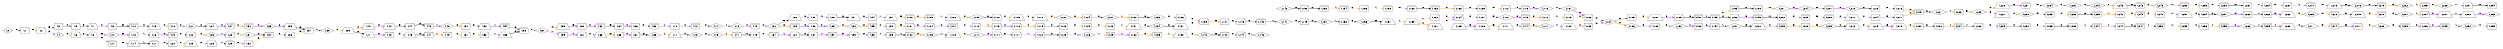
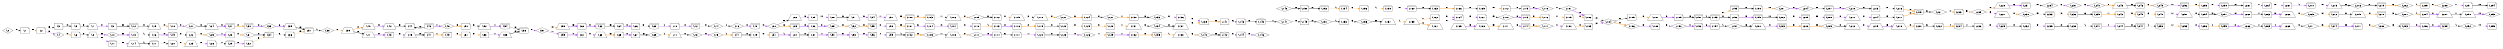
  strict digraph {
    rankdir=LR
    node [shape=note]
    edge [color=purple style=bold]
    S0 [shape=diamond]
    S1
    S2
    S3
    S4 [shape=diamond]
    S5
    S6
    S7 [shape=trapezium]
    S8 [shape=trapezium]
    S9
    S10 [shape=diamond]
    S11 [shape=cylinder]
    S12 [shape=cylinder]
    S13
    S14 [shape=trapezium]
    S15 [shape=trapezium]
    S16
    S17 [shape=cylinder]
    S18
    S19 [shape=cylinder]
    S20
    S21 [shape=diamond]
    S22
    S23 [shape=trapezium]
    S24 [shape=trapezium]
    S25 [shape=diamond]
    S26
    S27 [shape=cylinder]
    S28
    S29 [shape=cylinder]
    S30 [shape=cylinder]
    S31 [shape=diamond]
    S32
    S33 [shape=diamond]
    S34 [shape=cylinder]
    S35 [shape=trapezium]
    S36
    S37 [shape=cylinder]
    S38 [shape=diamond]
    S39 [shape=trapezium]
    S40 [shape=trapezium]
    S41 [shape=trapezium]
    S42 [shape=trapezium]
    S43 [shape=cylinder]
    S44
    S45 [shape=trapezium]
    S46 [shape=cylinder]
    S47 [shape=cylinder]
    S48 [shape=diamond]
    S49 [shape=cylinder]
    S50
    S51
    S52 [shape=trapezium]
    S53
    S54 [shape=cylinder]
    S55 [shape=trapezium]
    S56 [shape=cylinder]
    S57 [shape=diamond]
    S58 [shape=trapezium]
    S59 [shape=cylinder]
    S60
    S61
    S62 [shape=cylinder]
    S63 [shape=trapezium]
    S64
    S65
    S66
    S67
    S68 [shape=cylinder]
    S69 [shape=diamond]
    S70
    S71 [shape=trapezium]
    S72 [shape=cylinder]
    S73 [shape=diamond]
    S74 [shape=diamond]
    S75 [shape=diamond]
    S76 [shape=diamond]
    S77 [shape=cylinder]
    S78 [shape=cylinder]
    S79
    S80 [shape=diamond]
    S81 [shape=cylinder]
    S82 [shape=trapezium]
    S83 [shape=cylinder]
    S84
    S85
    S86
    S87
    S88
    S89 [shape=diamond]
    S90 [shape=cylinder]
    S91 [shape=trapezium]
    S92 [shape=diamond]
    S93
    S94
    S95 [shape=cylinder]
    S96 [shape=cylinder]
    S97 [shape=trapezium]
    S98
    S99 [shape=cylinder]
    S100 [shape=cylinder]
    S101
    S102 [shape=cylinder]
    S103 [shape=cylinder]
    S104
    S105 [shape=diamond]
    S106 [shape=trapezium]
    S107 [shape=cylinder]
    S108 [shape=trapezium]
    S109 [shape=diamond]
    S110
    S111 [shape=diamond]
    S112
    S113
    S114
    S115 [shape=trapezium]
    S116
    S117
    S118 [shape=trapezium]
    S119
    S120
    S121 [shape=diamond]
    S122
    S123
    S124
    S125
    S126 [shape=diamond]
    S127 [shape=diamond]
    S128
    S129 [shape=cylinder]
    S130
    S131 [shape=trapezium]
    S132
    S133 [shape=diamond]
    S134 [shape=diamond]
    S135 [shape=cylinder]
    S136
    S137 [shape=trapezium]
    S138 [shape=trapezium]
    S139
    S140 [shape=diamond]
    S141
    S142 [shape=cylinder]
    S143
    S144
    S145 [shape=cylinder]
    S146 [shape=diamond]
    S147 [shape=diamond]
    S149
    S148 [shape=diamond]
    S150
    S151 [shape=diamond]
    S152 [shape=cylinder]
    S153
    S154 [shape=cylinder]
    S155 [shape=diamond]
    S156
    S157 [shape=trapezium]
    S158 [shape=cylinder]
    S159 [shape=trapezium]
    S160 [shape=cylinder]
    S161 [shape=trapezium]
    S162
    S163 [shape=cylinder]
    S164
    S166
    S167
    S165 [shape=trapezium]
    S168 [shape=trapezium]
    S169
    S170 [shape=diamond]
    S171 [shape=trapezium]
    S172
    S173 [shape=cylinder]
    S174 [shape=cylinder]
    S175 [shape=cylinder]
    S176
    S177 [shape=diamond]
    S178 [shape=diamond]
    S179
    S180 [shape=trapezium]
    S181 [shape=diamond]
    S182
    S183
    S184 [shape=diamond]
    S185
    S186 [shape=diamond]
    S187 [shape=trapezium]
    S188
    S189
    S190 [shape=diamond]
    S191 [shape=cylinder]
    S192
    S193 [shape=cylinder]
    S194
    S195 [shape=cylinder]
    S196
    S197 [shape=diamond]
    S198
    S199 [shape=cylinder]
    S200 [shape=trapezium]
    S201 [shape=diamond]
    S202
    S203 [shape=cylinder]
    S204 [shape=diamond]
    S205 [shape=cylinder]
    S206
    S207 [shape=cylinder]
    S208 [shape=cylinder]
    S209 [shape=diamond]
    S210 [shape=diamond]
    S211 [shape=trapezium]
    S212 [shape=trapezium]
    S213
    S214
    S215 [shape=trapezium]
    S216
    S217
    S218 [shape=trapezium]
    S219 [shape=cylinder]
    S220
    S221 [shape=diamond]
    S222
    S223
    S224 [shape=cylinder]
    S225 [shape=diamond]
    S226
    S227 [shape=trapezium]
    S228 [shape=trapezium]
    S229 [shape=cylinder]
    S230 [shape=diamond]
    S231 [shape=cylinder]
    S232
    S233 [shape=cylinder]
    S234 [shape=diamond]
    S235
    S236 [shape=cylinder]
    S237 [shape=diamond]
    S238
    S239 [shape=cylinder]
    S240 [shape=diamond]
    S241 [shape=cylinder]
    S242
    S243 [shape=trapezium]
    S244
    S245 [shape=cylinder]
    S246 [shape=cylinder]
    S247 [shape=cylinder]
    S248
    S249 [shape=diamond]
    S250 [shape=cylinder]
    S251 [shape=trapezium]
    S252 [shape=cylinder]
    S253
    S254
    S255
    S256
    S257 [shape=diamond]
    S258 [shape=cylinder]
    S259 [shape=cylinder]
    S260
    S261
    S262 [shape=diamond]
    S263
    S264
    S265 [shape=cylinder]
    S266 [shape=trapezium]
    S267
    S268 [shape=trapezium]
    S269 [shape=diamond]
    S270 [shape=cylinder]
    S271 [shape=diamond]
    S272 [shape=cylinder]
    S273 [shape=trapezium]
    S274 [shape=cylinder]
    S275 [shape=trapezium]
    S276 [shape=diamond]
    S277
    S278 [shape=cylinder]
    S279 [shape=cylinder]
    S280 [shape=diamond]
    S281 [shape=diamond]
    S282 [shape=diamond]
    S283 [shape=cylinder]
    S284
    S285 [shape=cylinder]
    S286
    S287 [shape=trapezium]
    S288 [shape=diamond]
    S289 [shape=cylinder]
    S290 [shape=trapezium]
    S291
    S292 [shape=diamond]
    S293 [shape=diamond]
    S294
    S295
    S0 -> S1 [color=black label=T style=dotted]
    S1 -> S2 [color=darkorange label=F style=dotted]
    S2 -> S3 [color=black label=E style=dotted]
    S2 -> S4 [label=D style=solid]
    S3 -> S5 [color=black label=A style=solid]
    S4 -> S6 [color=darkorange label=A style=dotted]
    S5 -> S7 [color=black label=P style=solid]
    S6 -> S8 [color=black label=P style=solid]
    S7 -> S9 [label=L style=solid]
    S8 -> S10 [label=H style=solid]
    S8 -> S11 [label=F style=dotted]
    S9 -> S12 [color=black label=H]
    S10 -> S13 [label=H]
    S11 -> S14 [label=H style=dotted]
    S12 -> S15 [color=black label=A style=solid]
    S13 -> S16 [color=black label=S style=dotted]
    S14 -> S17 [color=black label=S]
    S15 -> S18 [color=darkorange label=A style=dotted]
    S16 -> S19 [label=A]
    S17 -> S20 [color=black label=A style=dotted]
    S18 -> S21 [label=L style=solid]
    S19 -> S22 [color=black label=L style=dotted]
    S20 -> S23 [color=darkorange label=L style=dotted]
    S21 -> S24 [color=black label=T]
    S22 -> S25 [color=darkorange label=T style=solid]
    S23 -> S26 [label=T style=dotted]
    S24 -> S27 [label=A]
    S25 -> S28 [label=V]
    S26 -> S29 [color=black label=V style=dotted]
    S27 -> S30 [color=darkorange label=L]
    S28 -> S31 [color=darkorange label=L style=dotted]
    S29 -> S32 [label=L style=solid]
    S30 -> S33 [label=L]
    S31 -> S34 [color=black label=L]
    S32 -> S34 [color=darkorange label=P style=solid]
    S33 -> S35 [label=C]
    S34 -> S36 [color=black label=C style=dotted]
    S35 -> S37 [color=black label=H]
    S36 -> S37 [color=darkorange label=H style=solid]
    S37 -> S38 [color=black label=S style=solid]
    S38 -> S39 [color=darkorange label=L style=solid]
    S39 -> S40 [color=darkorange label=L]
    S39 -> S41 [color=black label=F]
    S40 -> S42 [label=K style=solid]
    S41 -> S43 [label=K]
    S42 -> S44 [color=black label=F style=solid]
    S43 -> S45 [label=F style=dotted]
-   S44 -> S46 [color=black label=N]
+   S46 -> S44 [color=black label=N]
    S45 -> S47 [color=black label=N]
    S46 -> S48 [label=V]
    S47 -> S49 [color=darkorange label=V]
    S48 -> S50 [color=darkorange label=P]
    S49 -> S51 [color=darkorange label=P style=dotted]
    S50 -> S52 [color=black label=D style=dotted]
    S51 -> S53 [color=darkorange label=D style=dotted]
    S52 -> S54 [label=V]
    S53 -> S55 [label=V style=solid]
    S54 -> S56 [color=black label=R style=solid]
    S55 -> S56 [color=black label=R]
    S56 -> S57 [label=L style=dotted]
    S57 -> S58 [color=darkorange label=K style=dotted]
    S57 -> S59 [label=V style=solid]
    S58 -> S60 [label=H]
    S59 -> S61 [label=Y]
    S60 -> S62 [label=A]
    S61 -> S63 [label=A style=dotted]
    S62 -> S64 [color=black label=H style=solid]
    S63 -> S65 [color=darkorange label=H]
    S64 -> S66 [label=L]
    S65 -> S67 [label=L]
    S66 -> S68 [color=black label=D style=dotted]
    S67 -> S69 [color=black label=E]
    S68 -> S70 [label=S style=solid]
    S69 -> S71 [color=darkorange label=S style=solid]
    S70 -> S72 [label=L style=solid]
    S71 -> S73 [color=black label=L style=solid]
    S72 -> S74 [color=black label=A style=dotted]
    S73 -> S75 [label=K style=solid]
    S74 -> S76 [color=black label=S style=dotted]
    S75 -> S77 [color=darkorange label=S]
    S76 -> S78 [label=L style=solid]
    S77 -> S79 [color=black label=L]
    S78 -> S80 [label=A style=dotted]
    S79 -> S81 [color=darkorange label=A style=dotted]
    S80 -> S82 [color=black label=N style=solid]
    S80 -> S83 [color=darkorange label=G]
    S81 -> S84 [label=S]
    S82 -> S85 [label=P style=solid]
    S83 -> S86 [label=P]
    S84 -> S87 [color=black label=T]
    S85 -> S88 [label=M style=dotted]
    S86 -> S89 [label=L]
    S87 -> S90 [label=V]
    S88 -> S91 [color=black label=D]
    S89 -> S92 [color=darkorange label=D style=solid]
    S90 -> S93 [label=N]
    S91 -> S94 [label=D style=solid]
    S92 -> S95 [color=darkorange label=D]
    S93 -> S96 [label=D style=solid]
    S94 -> S97 [label=V style=solid]
    S95 -> S98 [label=L style=dotted]
    S96 -> S99 [label=I style=dotted]
    S97 -> S100 [color=darkorange label=H style=dotted]
    S98 -> S101 [color=darkorange label=H style=solid]
    S99 -> S102 [color=black label=S]
    S100 -> S103 [color=darkorange label=A]
    S101 -> S104 [label=G style=solid]
    S102 -> S105 [color=darkorange label=K]
    S103 -> S106 [color=black label=V style=dotted]
    S104 -> S107 [label=A style=solid]
    S105 -> S108 [color=black label=V style=solid]
    S106 -> S109 [color=darkorange label=A style=solid]
    S107 -> S110 [label=A style=dotted]
    S108 -> S111 [color=darkorange label=A style=solid]
    S109 -> S112 [color=black label=N]
    S110 -> S113 [color=darkorange label=S style=solid]
    S111 -> S114 [label=D]
    S112 -> S115 [color=darkorange label=T style=dotted]
    S113 -> S116 [label=A]
    S114 -> S117 [color=black label=G style=solid]
    S115 -> S118 [color=black label=L style=dotted]
    S116 -> S119 [color=darkorange label=L]
    S117 -> S120 [label=V style=solid]
    S118 -> S121 [color=darkorange label=A style=solid]
    S119 -> S122 [color=black label=A style=solid]
    S120 -> S123 [color=black label=A]
    S121 -> S124 [color=darkorange label=D]
    S122 -> S125 [color=darkorange label=D style=dotted]
    S123 -> S126 [label=A style=solid]
    S124 -> S127 [color=black label=A style=solid]
    S125 -> S128 [color=darkorange label=A style=solid]
    S126 -> S129 [color=darkorange label=V style=dotted]
    S127 -> S130 [color=darkorange label=V]
    S128 -> S131 [color=darkorange label=V style=dotted]
    S129 -> S132 [label=V]
    S130 -> S133 [color=black label=K]
    S131 -> S134 [color=black label=K style=dotted]
    S132 -> S135 [color=darkorange label=K]
    S133 -> S136 [label=K style=dotted]
    S134 -> S137 [color=black label=K]
    S135 -> S138 [color=darkorange label=S style=solid]
    S136 -> S139 [label=G style=dotted]
    S137 -> S139 [color=darkorange label=G style=dotted]
    S138 -> S140 [color=darkorange label=G style=dotted]
    S139 -> S141 [color=darkorange label=H]
    S140 -> S142 [color=black label=H]
    S141 -> S143 [label=G style=dotted]
    S142 -> S144 [label=A style=dotted]
    S143 -> S145 [color=black label=K style=solid]
    S144 -> S146 [label=R style=dotted]
    S145 -> S147 [color=black label=V style=solid]
    S147 -> S149 [color=black label=Q style=dotted]
    S149 -> S151 [color=black label=A style=solid]
    S148 -> S150 [color=black label=Q]
    S150 -> S152 [color=black label=A]
    S151 -> S153 [color=black label=S style=solid]
    S152 -> S154 [color=darkorange label=S style=solid]
    S153 -> S155 [color=black label=G style=dotted]
    S154 -> S156 [color=darkorange label=G style=solid]
    S155 -> S157 [color=black label=H]
    S156 -> S158 [color=darkorange label=S style=dotted]
    S157 -> S159 [color=darkorange label=S style=dotted]
    S158 -> S160 [label=H style=dotted]
    S159 -> S161 [color=darkorange label=L]
    S159 -> S162 [color=darkorange label=V style=solid]
    S160 -> S163 [color=black label=L]
    S161 -> S164 [label=D style=dotted]
    S162 -> S164 [label=D style=dotted]
    S163 -> S166 [color=darkorange label=D]
    S164 -> S167 [label=F style=dotted]
    S166 -> S169 [color=black label=F style=solid]
    S167 -> S170 [color=black label=H style=dotted]
    S165 -> S168 [label=F]
    S168 -> S171 [color=darkorange label=H style=solid]
    S169 -> S172 [color=darkorange label=H style=dotted]
    S170 -> S173 [label=P]
    S171 -> S174 [label=P style=dotted]
    S172 -> S175 [color=black label=P style=solid]
    S173 -> S176 [color=darkorange label=F]
    S174 -> S177 [color=darkorange label=F]
    S175 -> S178 [label=F]
    S176 -> S179 [color=darkorange label=Y style=dotted]
    S177 -> S180 [label=Y style=dotted]
    S178 -> S181 [color=black label=Y style=dotted]
    S179 -> S182 [color=darkorange label=T style=dotted]
    S180 -> S183 [color=darkorange label=T style=solid]
    S181 -> S182 [label=T]
    S182 -> S184 [color=black label=K style=dotted]
    S183 -> S184 [label=K style=dotted]
    S184 -> S185 [color=black label=T style=solid]
    S184 -> S186 [color=darkorange label=A]
    S185 -> S187 [color=darkorange label=T style=solid]
    S186 -> S188 [label=Q style=solid]
    S187 -> S189 [label=P]
    S188 -> S190 [label=P style=dotted]
    S189 -> S191 [color=black label=F]
    S190 -> S192 [label=Y]
    S191 -> S193 [color=black label=S]
    S192 -> S194 [label=C style=solid]
    S193 -> S195 [color=darkorange label=L style=solid]
    S193 -> S196 [color=black label=A]
    S194 -> S197 [color=black label=S style=solid]
    S195 -> S198 [color=black label=F]
    S196 -> S199 [label=F]
    S197 -> S200 [color=black label=F]
    S198 -> S201 [color=darkorange label=M style=solid]
    S199 -> S202 [color=black label=M]
    S200 -> S203 [label=L style=solid]
    S201 -> S204 [label=R]
    S202 -> S205 [label=R style=dotted]
    S203 -> S206 [color=darkorange label=R]
    S204 -> S207 [color=black label=E style=solid]
    S205 -> S208 [label=E style=dotted]
    S206 -> S209 [color=darkorange label=E]
    S207 -> S210 [label=L]
    S208 -> S211 [label=L style=solid]
    S209 -> S212 [color=black label=L]
    S210 -> S213 [color=black label=A]
    S211 -> S214 [label=A style=dotted]
    S212 -> S215 [label=T style=dotted]
    S213 -> S216 [color=black label=E style=dotted]
    S214 -> S217 [color=black label=E style=solid]
    S215 -> S218 [label=E]
    S216 -> S219 [color=darkorange label=A]
    S217 -> S219 [color=darkorange label=A]
    S218 -> S220 [color=darkorange label=T style=solid]
    S219 -> S221 [color=black label=G style=solid]
    S220 -> S222 [color=black label=G style=solid]
    S221 -> S223 [color=darkorange label=Y style=dotted]
    S222 -> S224 [color=darkorange label=I]
    S223 -> S225 [color=darkorange label=E style=dotted]
    S224 -> S226 [color=black label=V style=solid]
    S225 -> S227 [label=G style=dotted]
    S225 -> S228 [color=darkorange label=A style=solid]
    S226 -> S229 [label=D style=dotted]
    S227 -> S230 [color=darkorange label=A style=dotted]
    S228 -> S231 [label=G]
    S229 -> S232 [color=black label=A style=solid]
    S230 -> S233 [color=black label=H style=dotted]
    S231 -> S234 [color=black label=H style=dotted]
    S232 -> S235 [label=Q style=dotted]
    S233 -> S236 [color=darkorange label=A style=dotted]
    S234 -> S237 [label=G style=dotted]
    S235 -> S238 [color=black label=T]
    S236 -> S239 [color=black label=G]
    S237 -> S240 [label=G style=dotted]
    S238 -> S241 [color=black label=S style=dotted]
    S239 -> S242 [color=darkorange label=V]
    S240 -> S243 [color=darkorange label=I]
    S241 -> S244 [label=I style=solid]
    S242 -> S245 [color=darkorange label=K style=dotted]
    S243 -> S246 [color=black label=K]
    S244 -> S247 [color=black label=K]
    S245 -> S248 [color=darkorange label=G style=dotted]
    S246 -> S249 [color=darkorange label=G style=solid]
    S247 -> S250 [color=black label=S style=dotted]
    S248 -> S251 [label=W style=dotted]
    S249 -> S252 [label=W style=solid]
    S250 -> S253 [color=darkorange label=W style=dotted]
    S251 -> S254 [color=black label=A style=dotted]
    S252 -> S255 [color=darkorange label=A style=solid]
    S253 -> S256 [label=L style=dotted]
    S254 -> S257 [color=black label=A]
    S255 -> S258 [label=A style=dotted]
    S256 -> S259 [color=darkorange label=S style=solid]
    S257 -> S260 [label=K]
    S258 -> S261 [color=black label=K]
    S259 -> S262 [label=L]
    S260 -> S263 [color=black label=V style=solid]
    S261 -> S264 [label=I style=dotted]
    S262 -> S265 [color=black label=I style=solid]
    S263 -> S266 [label=N]
    S264 -> S267 [label=N style=dotted]
    S265 -> S268 [label=I]
    S266 -> S269 [color=darkorange label=T style=dotted]
    S267 -> S270 [label=S style=solid]
    S268 -> S271 [color=black label=T style=dotted]
    S269 -> S272 [color=darkorange label=K style=dotted]
    S270 -> S273 [label=K style=dotted]
    S271 -> S274 [color=darkorange label=R style=solid]
    S272 -> S275 [color=black label=D style=solid]
    S273 -> S276 [color=black label=D]
    S274 -> S277 [label=E]
    S275 -> S278 [color=darkorange label=A style=solid]
    S276 -> S279 [color=black label=E]
    S277 -> S280 [color=darkorange label=T style=dotted]
    S278 -> S281 [color=black label=P style=dotted]
    S279 -> S282 [color=darkorange label=G]
    S280 -> S283 [color=black label=R style=dotted]
    S281 -> S284 [color=darkorange label=S style=solid]
    S282 -> S285 [color=darkorange label=S style=dotted]
    S283 -> S286 [label=T style=solid]
    S284 -> S287 [label=L]
    S285 -> S288 [color=darkorange label=L style=solid]
    S286 -> S289 [label=L]
    S287 -> S290 [color=black label=V style=solid]
    S288 -> S291 [label=V style=dotted]
    S289 -> S292 [color=black label=S style=dotted]
    S290 -> S293 [label=M]
    S291 -> S294 [color=black label=M]
    S292 -> S295 [label=M style=dotted]
  }
